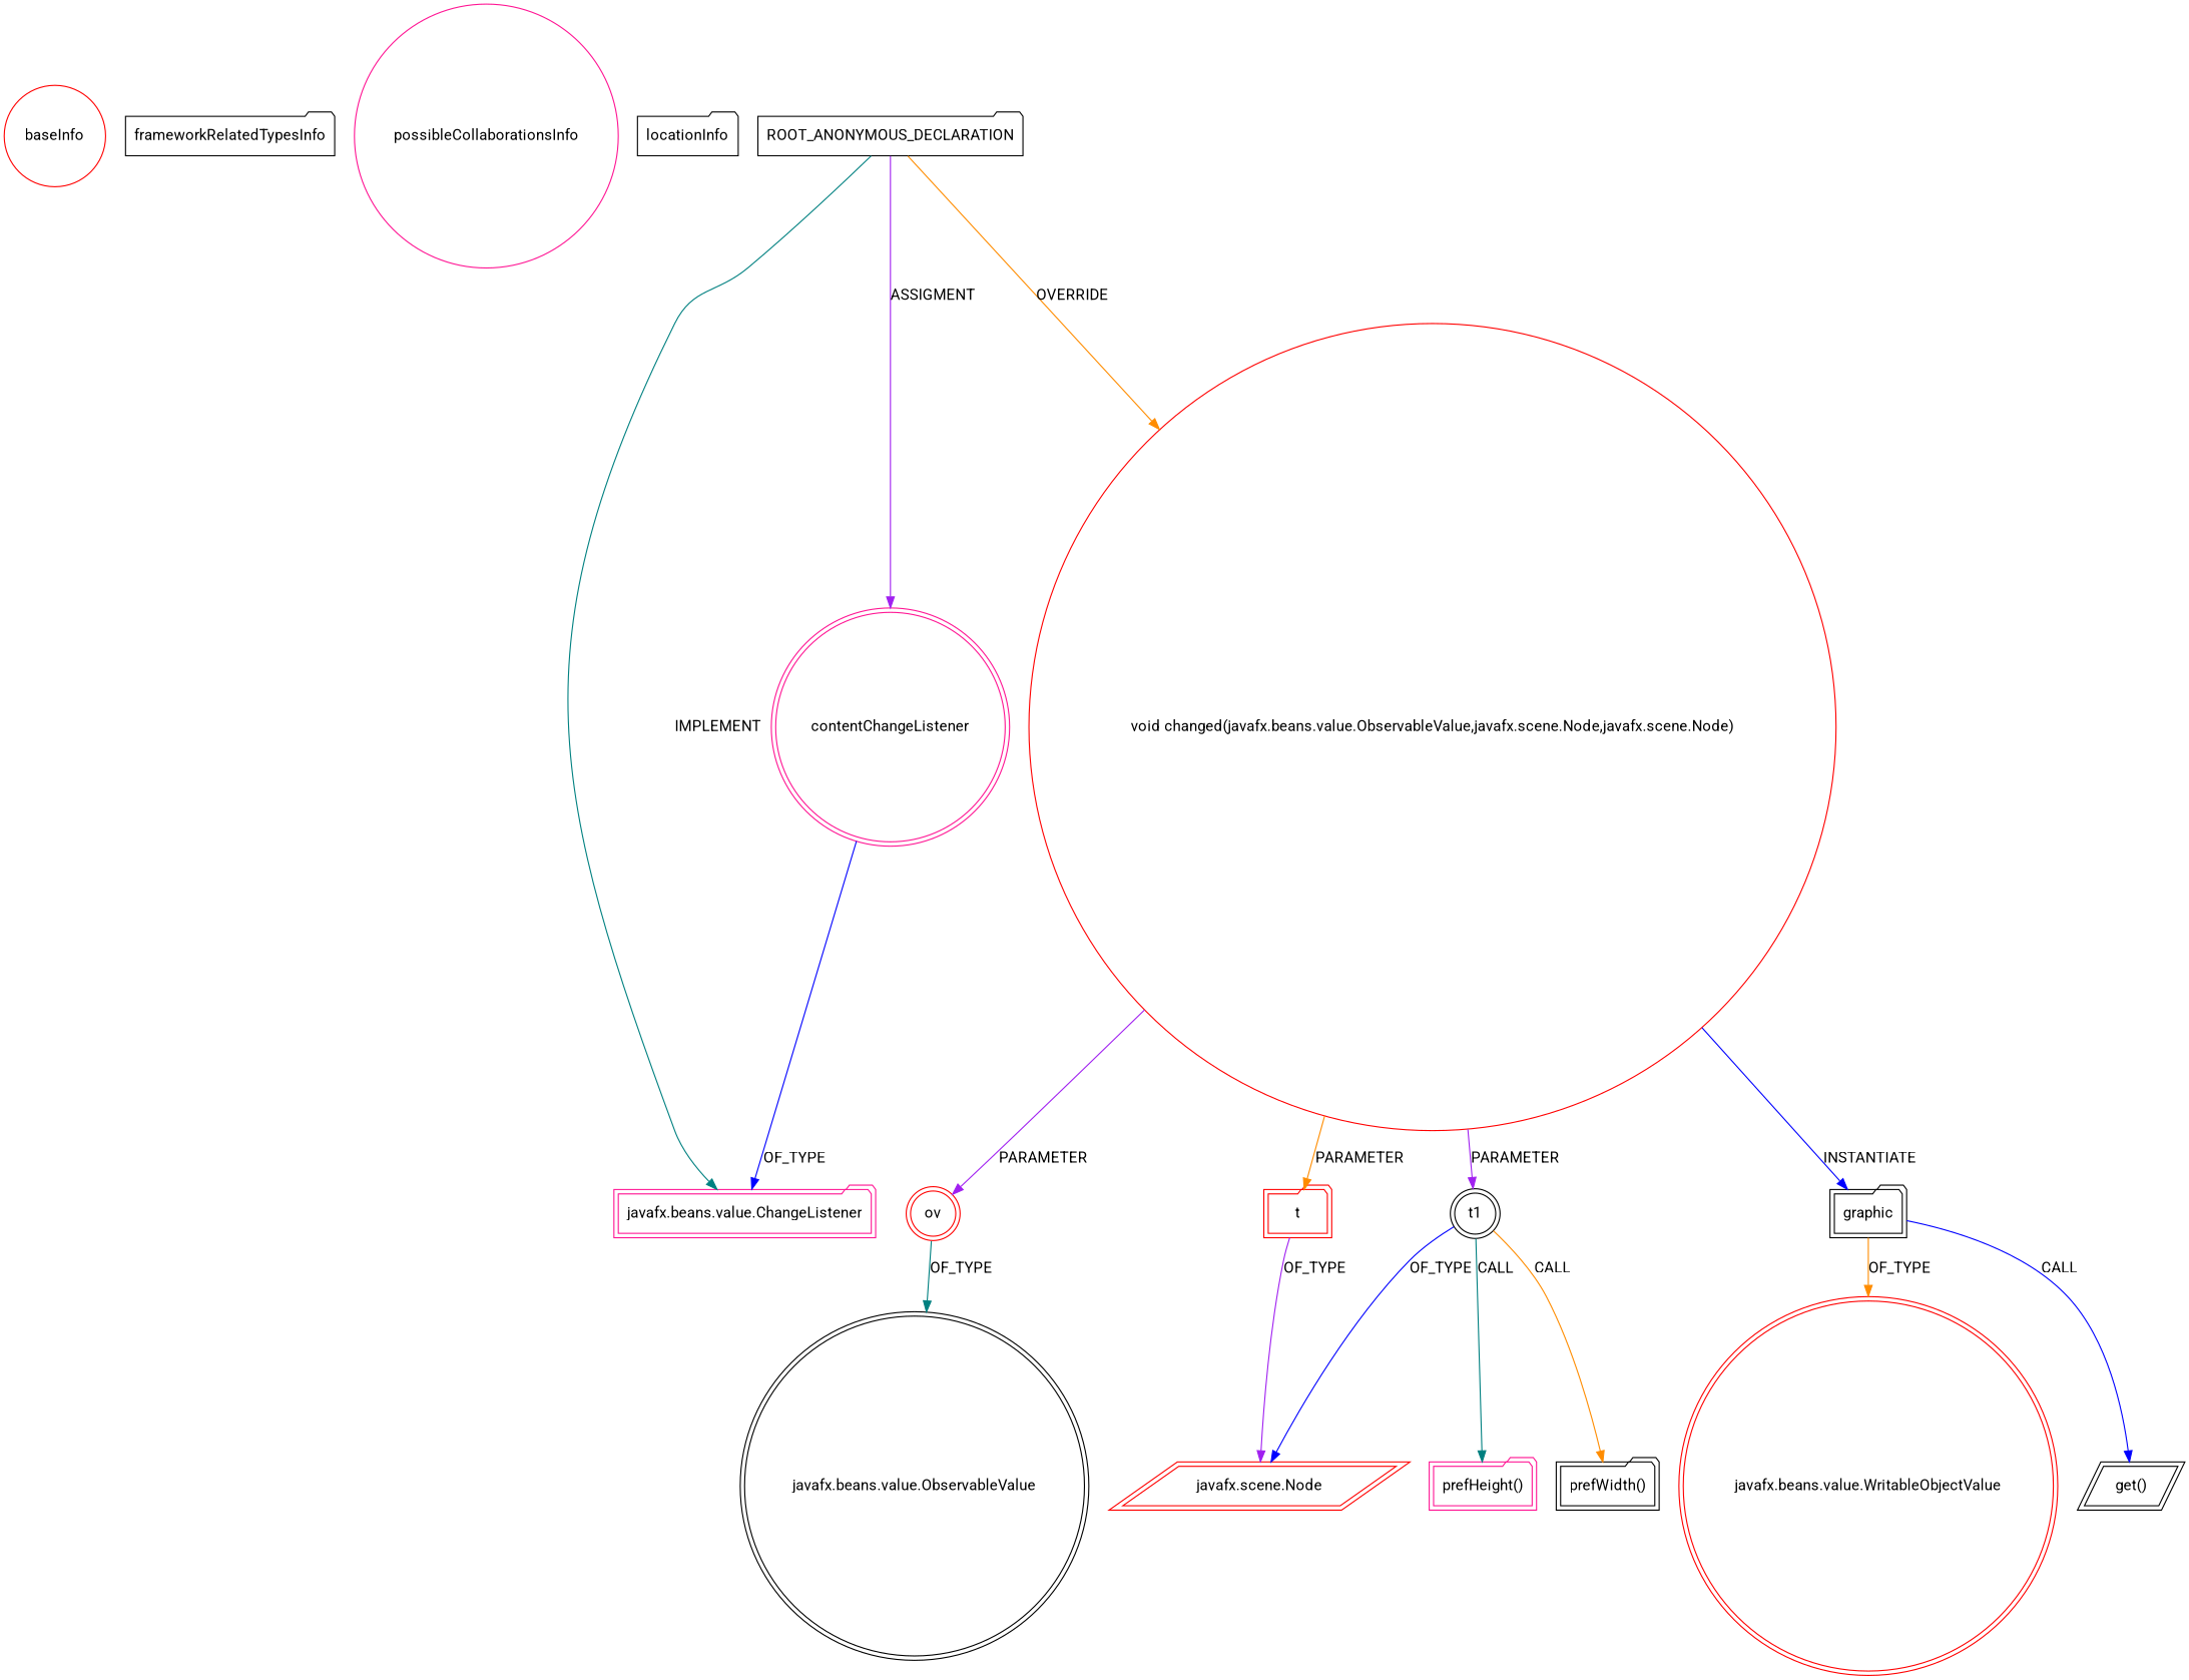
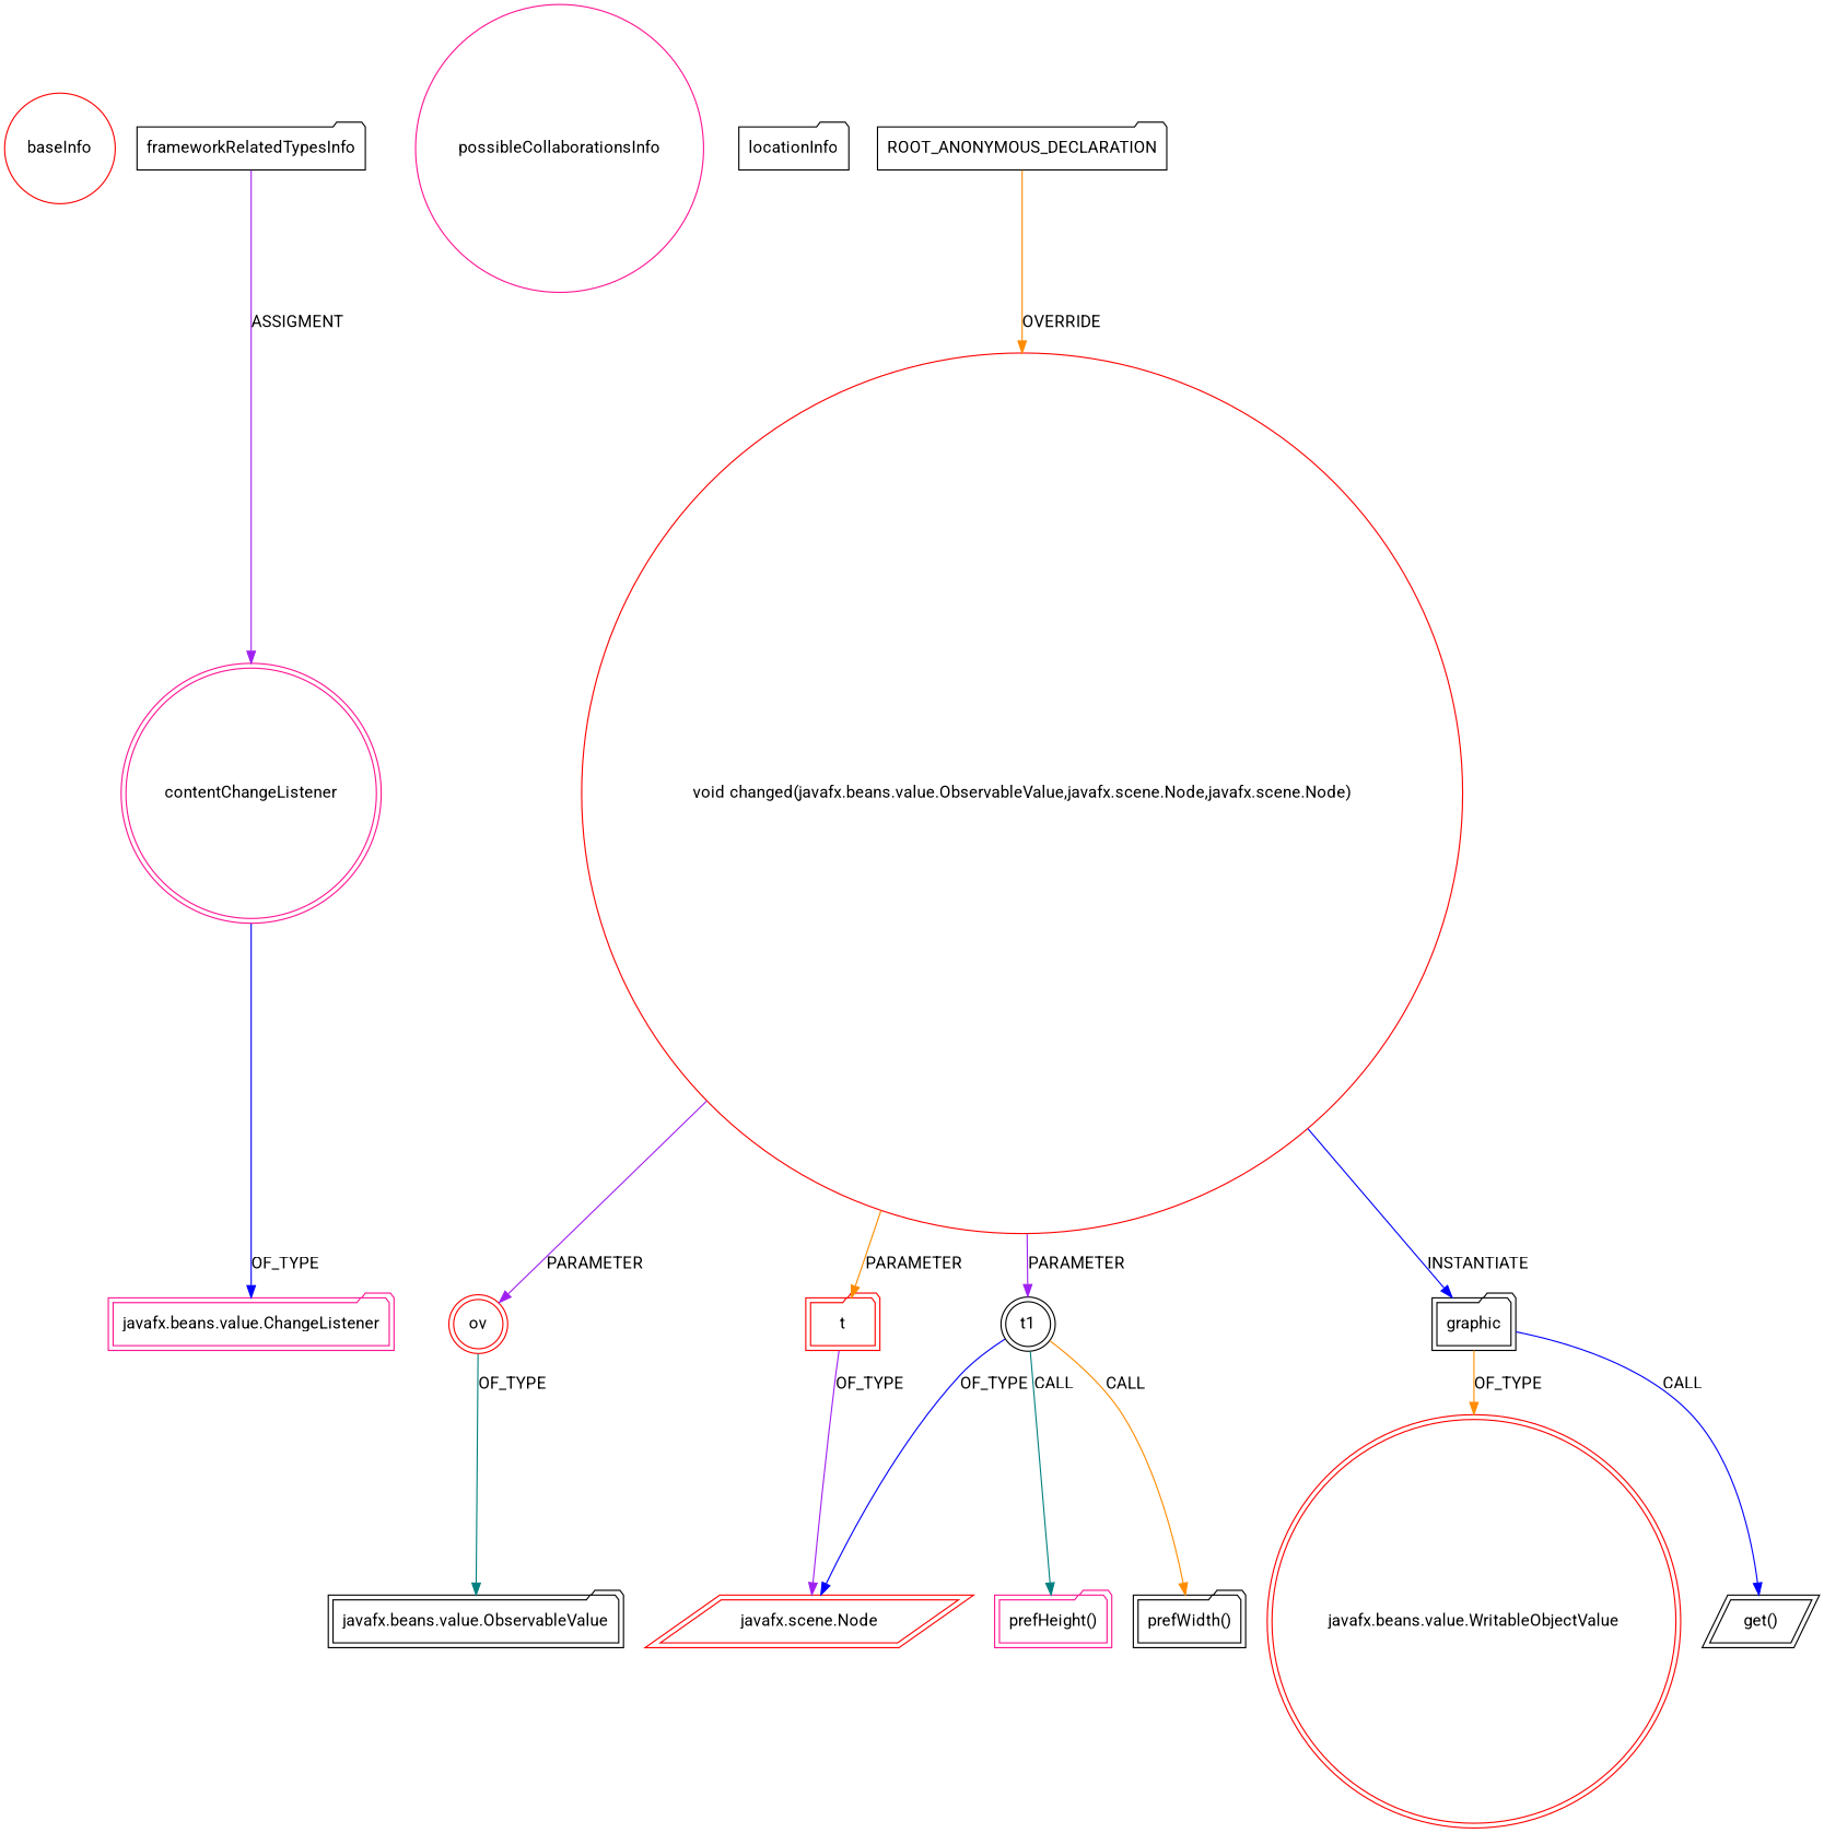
  digraph {
    fontname=Roboto
    node [color=black fontname=Roboto shape=folder isFrameworkType=true peripheries=2]
    edge [color=purple fontname=Roboto]
    baseInfo [category=extension_graph color=red graphId=1685 isAnonymous=true possibleRelation=false shape=circle isFrameworkType="" peripheries=""]
    frameworkRelatedTypesInfo [0="javafx.beans.value.ChangeListener" isFrameworkType="" peripheries=""]
    possibleCollaborationsInfo [color=deeppink shape=circle isFrameworkType="" peripheries=""]
    locationInfo [contextSignature=DockPanel filePath="/abuczko-JFXDockManager/JFXDockManager-master/JFXDockManager/src/controller/DockPanel.java" graphId=1685 projectName="abuczko-JFXDockManager" isFrameworkType="" peripheries=""]
    n5 [isFrameworkType=false label=ROOT_ANONYMOUS_DECLARATION vertexType=ROOT_ANONYMOUS_DECLARATION peripheries=""]
    n6 [color=deeppink label="javafx.beans.value.ChangeListener" vertexType=FRAMEWORK_INTERFACE_TYPE]
    n7 [color=deeppink label=contentChangeListener shape=circle vertexType=OUTSIDE_VARIABLE_EXPRESION]
    n8 [color=red isFrameworkType=false label="void changed(javafx.beans.value.ObservableValue,javafx.scene.Node,javafx.scene.Node)" shape=circle vertexType=OVERRIDING_METHOD_DECLARATION peripheries=""]
    n9 [color=red label=ov shape=circle vertexType=PARAMETER_DECLARATION]
    n10 [color=red label=t vertexType=PARAMETER_DECLARATION]
    n11 [label=t1 shape=circle vertexType=PARAMETER_DECLARATION]
    n12 [label=graphic vertexType=VARIABLE_EXPRESION]
-   n13 [label="javafx.beans.value.ObservableValue" shape=circle vertexType=FRAMEWORK_INTERFACE_TYPE]
+   n13 [label="javafx.beans.value.ObservableValue" vertexType=FRAMEWORK_INTERFACE_TYPE]
    n14 [color=red label="javafx.scene.Node" shape=parallelogram vertexType=FRAMEWORK_CLASS_TYPE]
    n15 [color=deeppink label="prefHeight()" vertexType=INSIDE_CALL]
    n16 [label="prefWidth()" vertexType=INSIDE_CALL]
    n17 [color=red label="javafx.beans.value.WritableObjectValue" shape=circle vertexType=FRAMEWORK_INTERFACE_TYPE]
    n18 [label="get()" shape=parallelogram vertexType=INSIDE_CALL]
-   n5 -> n6 [color=teal label=IMPLEMENT]
-   n5 -> n7 [label=ASSIGMENT]
+   frameworkRelatedTypesInfo -> n7 [label=ASSIGMENT]
    n5 -> n8 [color=darkorange label=OVERRIDE]
    n7 -> n6 [color=blue label=OF_TYPE]
    n8 -> n9 [label=PARAMETER]
    n8 -> n10 [color=darkorange label=PARAMETER]
    n8 -> n11 [label=PARAMETER]
    n8 -> n12 [color=blue label=INSTANTIATE]
    n9 -> n13 [color=teal label=OF_TYPE]
    n10 -> n14 [label=OF_TYPE]
    n11 -> n14 [color=blue label=OF_TYPE]
    n11 -> n15 [color=teal label=CALL]
    n11 -> n16 [color=darkorange label=CALL]
    n12 -> n17 [color=darkorange label=OF_TYPE]
    n12 -> n18 [color=blue label=CALL]
  }
